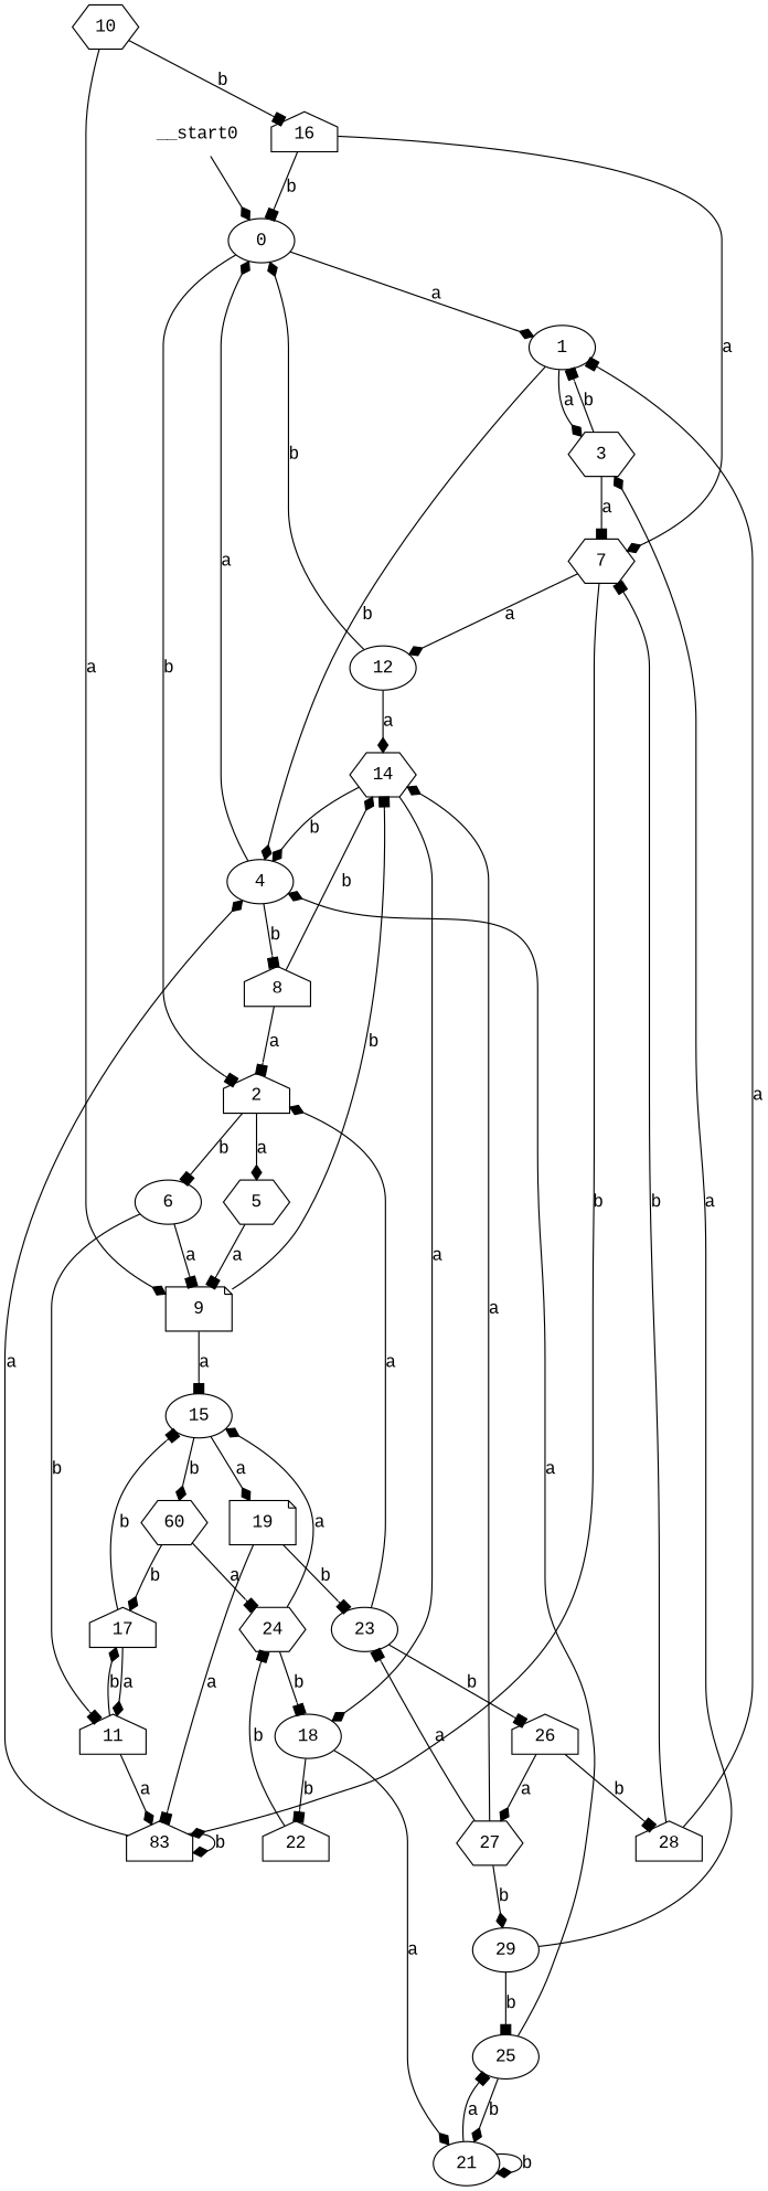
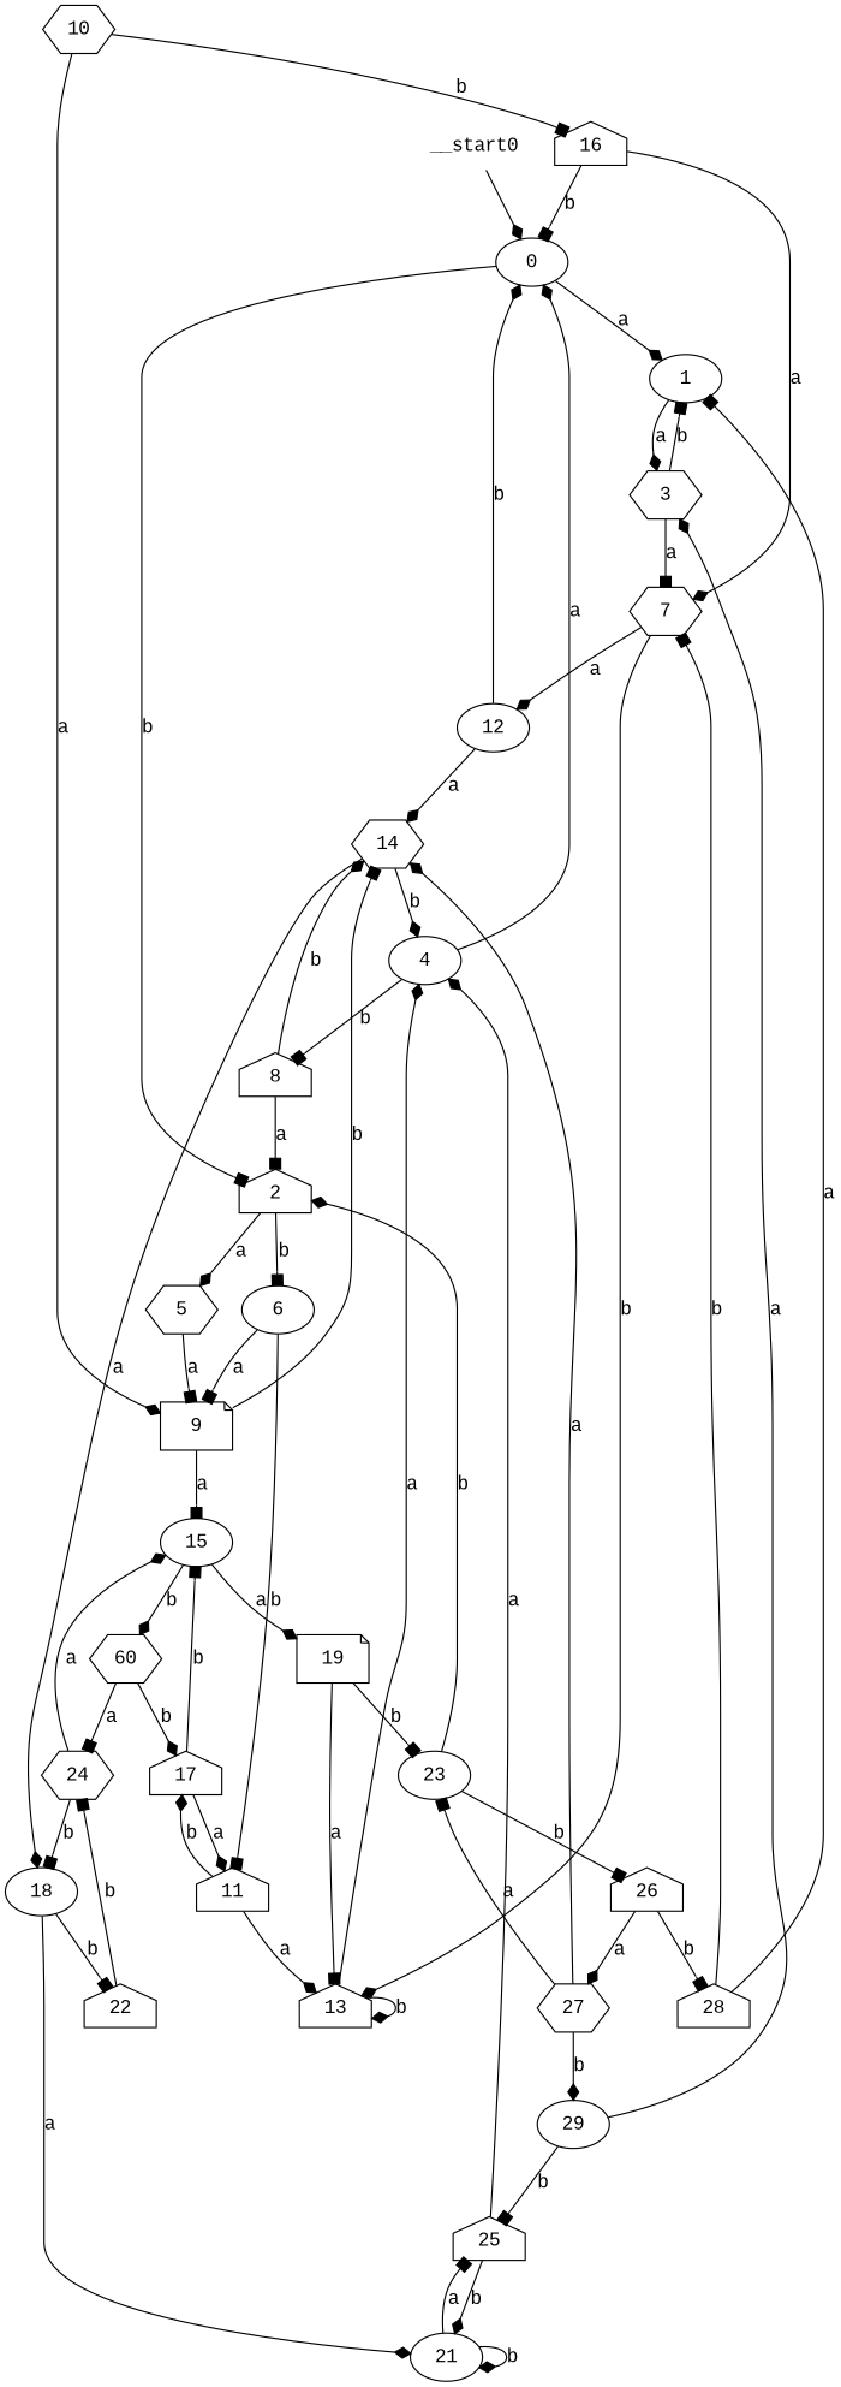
  digraph {
    fontname="Liberation Mono"
    node [fontname="Liberation Mono" shape=ellipse]
    edge [arrowhead=diamond fontname="Liberation Mono"]
    __start0 [shape=none]
    0
    1
    2 [shape=house]
    3 [shape=hexagon]
    4
    5 [shape=hexagon]
    6
    7 [shape=hexagon]
    8 [shape=house]
    9 [shape=note]
    11 [shape=house]
    12
-   13 [shape=house label=83]
+   13 [shape=house]
    14 [shape=hexagon]
    15
    10 [shape=hexagon]
    16 [shape=house]
    17 [shape=house]
    18
    19 [shape=note]
    n22 [label=60 shape=hexagon]
    21
    22 [shape=house]
    23
    24 [shape=hexagon]
-   25
+   25 [shape=house]
    26 [shape=house]
    27 [shape=hexagon]
    28 [shape=house]
    29
    __start0 -> 0
    0 -> 1 [label=a]
    0 -> 2 [arrowhead=box label=b]
    1 -> 3 [label=a]
-   1 -> 4 [label=b]
    2 -> 5 [label=a]
    2 -> 6 [arrowhead=box label=b]
    3 -> 1 [arrowhead=box label=b]
    3 -> 7 [arrowhead=box label=a]
    4 -> 0 [label=a]
    4 -> 8 [arrowhead=box label=b]
    5 -> 9 [arrowhead=box label=a]
    6 -> 9 [arrowhead=box label=a]
    6 -> 11 [arrowhead=box label=b]
    7 -> 12 [label=a]
    7 -> 13 [label=b]
    8 -> 2 [arrowhead=box label=a]
    8 -> 14 [label=b]
    9 -> 14 [arrowhead=box label=b]
    9 -> 15 [arrowhead=box label=a]
    11 -> 13 [label=a]
    11 -> 17 [label=b]
    12 -> 0 [label=b]
    12 -> 14 [label=a]
    13 -> 4 [label=a]
    13 -> 13 [label=b]
    14 -> 4 [label=b]
    14 -> 18 [label=a]
    15 -> 19 [label=a]
    15 -> n22 [label=b]
    10 -> 9 [label=a]
    10 -> 16 [arrowhead=box label=b]
    16 -> 0 [arrowhead=box label=b]
    16 -> 7 [label=a]
    17 -> 11 [label=a]
    17 -> 15 [arrowhead=box label=b]
    18 -> 21 [label=a]
    18 -> 22 [arrowhead=box label=b]
    19 -> 13 [arrowhead=box label=a]
    19 -> 23 [arrowhead=box label=b]
    n22 -> 17 [label=b]
    n22 -> 24 [arrowhead=box label=a]
    21 -> 21 [label=b]
    21 -> 25 [arrowhead=box label=a]
    22 -> 24 [arrowhead=box label=b]
-   23 -> 2 [label=a]
+   23 -> 2 [label=b]
    23 -> 26 [arrowhead=box label=b]
    24 -> 15 [label=a]
    24 -> 18 [arrowhead=box label=b]
    25 -> 4 [label=a]
    25 -> 21 [label=b]
    26 -> 27 [label=a]
    26 -> 28 [arrowhead=box label=b]
    27 -> 14 [label=a]
    27 -> 23 [arrowhead=box label=a]
    27 -> 29 [label=b]
    28 -> 1 [arrowhead=box label=a]
    28 -> 7 [arrowhead=box label=b]
    29 -> 3 [label=a]
    29 -> 25 [arrowhead=box label=b]
  }
